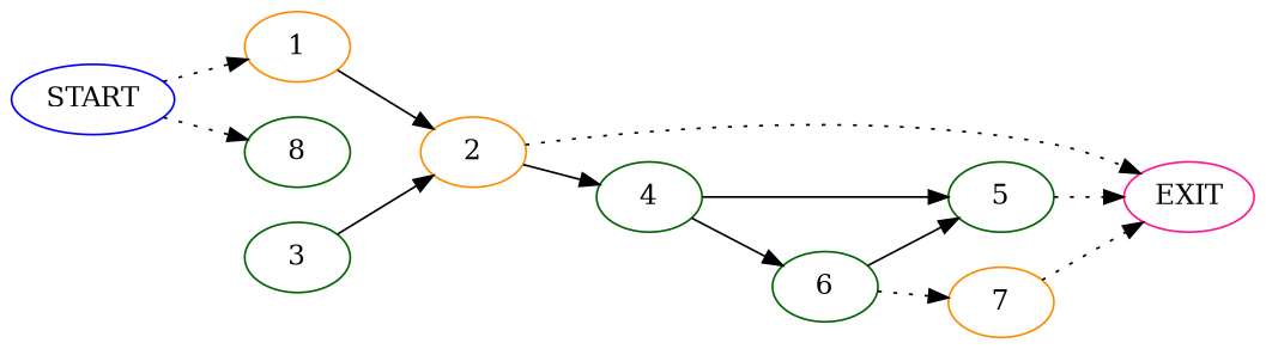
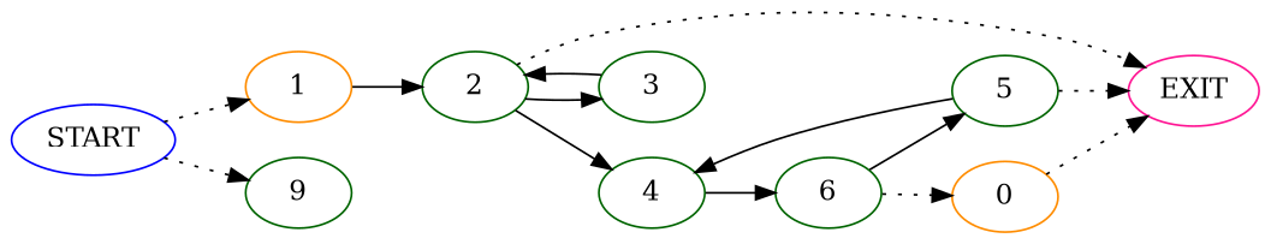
  digraph {
    rankdir=LR
    node [color=darkgreen]
    edge [style=solid]
    n1 [color=blue label=START]
    1 [color=darkorange]
-   8
-   2 [color=darkorange]
+   8 [label=9]
+   2
    n5 [color=deeppink label=EXIT]
    3
    4
    5
    6
-   7 [color=darkorange]
+   7 [color=darkorange label=0]
    n1 -> 1 [style=dotted]
    n1 -> 8 [style=dotted]
    1 -> 2
    2 -> n5 [style=dotted]
+   2 -> 3
    2 -> 4
    3 -> 2
-   4 -> 5
+   5 -> 4
    4 -> 6
    5 -> n5 [style=dotted]
    6 -> 5
    6 -> 7 [style=dotted]
    7 -> n5 [style=dotted]
  }
